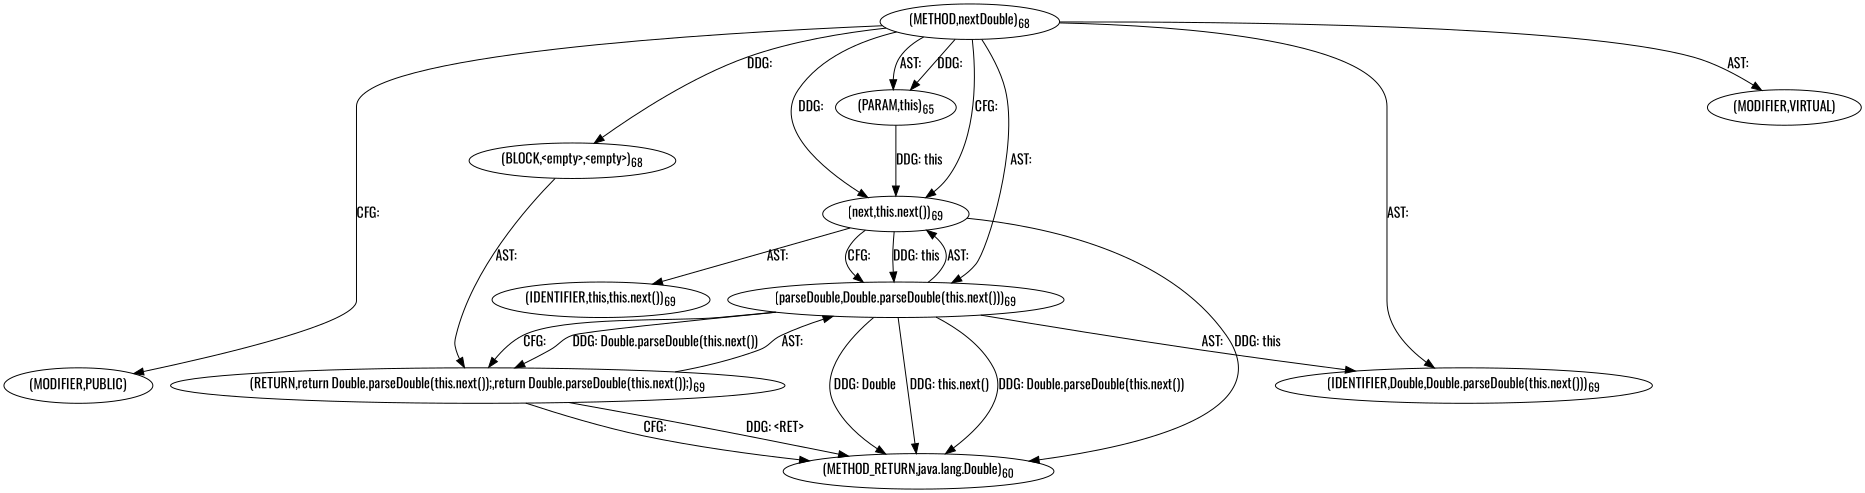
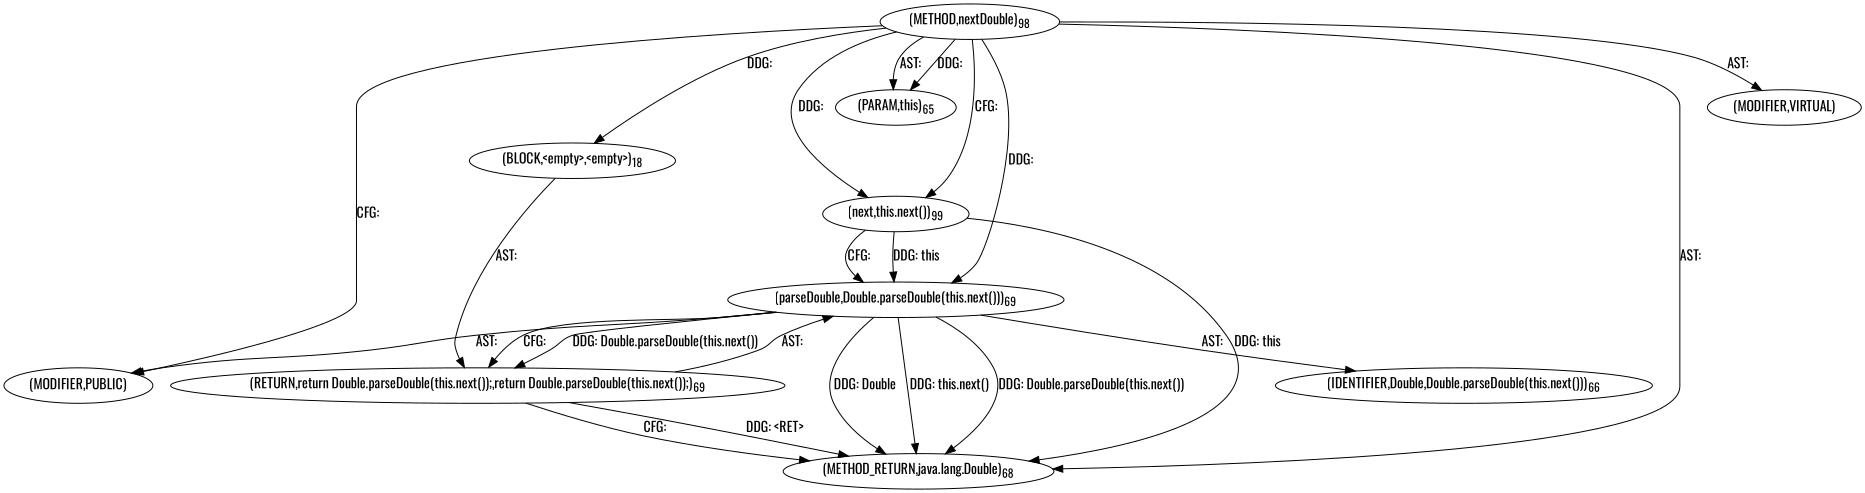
  digraph {
    fontname=Oswald
    node [fontname=Oswald]
    edge [fontname=Oswald]
-   n1 [label=<(METHOD,nextDouble)<SUB>68</SUB>>]
+   n1 [label=<(METHOD,nextDouble)<SUB>98</SUB>>]
    n2 [label=<(PARAM,this)<SUB>65</SUB>>]
-   n3 [label=<(BLOCK,&lt;empty&gt;,&lt;empty&gt;)<SUB>68</SUB>>]
+   n3 [label=<(BLOCK,&lt;empty&gt;,&lt;empty&gt;)<SUB>18</SUB>>]
    n4 [label=<(parseDouble,Double.parseDouble(this.next()))<SUB>69</SUB>>]
-   n5 [label=<(next,this.next())<SUB>69</SUB>>]
+   n5 [label=<(next,this.next())<SUB>99</SUB>>]
    n6 [label=<(MODIFIER,PUBLIC)>]
    n7 [label=<(MODIFIER,VIRTUAL)>]
-   n8 [label=<(METHOD_RETURN,java.lang.Double)<SUB>60</SUB>>]
+   n8 [label=<(METHOD_RETURN,java.lang.Double)<SUB>68</SUB>>]
    n9 [label=<(RETURN,return Double.parseDouble(this.next());,return Double.parseDouble(this.next());)<SUB>69</SUB>>]
-   n10 [label=<(IDENTIFIER,Double,Double.parseDouble(this.next()))<SUB>69</SUB>>]
-   n11 [label=<(IDENTIFIER,this,this.next())<SUB>69</SUB>>]
+   n10 [label=<(IDENTIFIER,Double,Double.parseDouble(this.next()))<SUB>66</SUB>>]
    n1 -> n2 [label="AST: "]
    n1 -> n2 [label="DDG: "]
    n1 -> n3 [label="DDG: "]
-   n1 -> n4 [label="AST: "]
+   n1 -> n4 [label="DDG: "]
    n1 -> n5 [label="CFG: "]
    n1 -> n5 [label="DDG: "]
    n1 -> n6 [label="CFG: "]
    n1 -> n7 [label="AST: "]
-   n1 -> n10 [label="AST: "]
-   n2 -> n5 [label="DDG: this"]
+   n1 -> n8 [label="AST: "]
    n3 -> n9 [label="AST: "]
-   n4 -> n5 [label="AST: "]
+   n4 -> n6 [label="AST: "]
    n4 -> n8 [label="DDG: Double"]
    n4 -> n8 [label="DDG: this.next()"]
    n4 -> n8 [label="DDG: Double.parseDouble(this.next())"]
    n4 -> n9 [label="CFG: "]
    n4 -> n9 [label="DDG: Double.parseDouble(this.next())"]
    n4 -> n10 [label="AST: "]
    n5 -> n4 [label="CFG: "]
    n5 -> n4 [label="DDG: this"]
    n5 -> n8 [label="DDG: this"]
-   n5 -> n11 [label="AST: "]
    n9 -> n4 [label="AST: "]
    n9 -> n8 [label="CFG: "]
    n9 -> n8 [label="DDG: &lt;RET&gt;"]
  }
